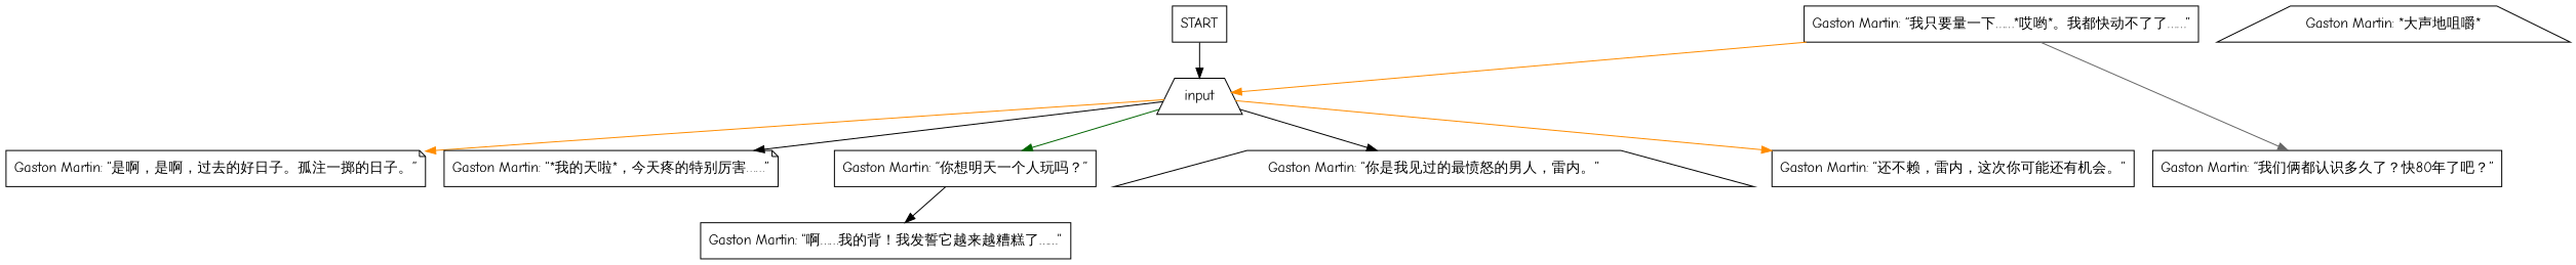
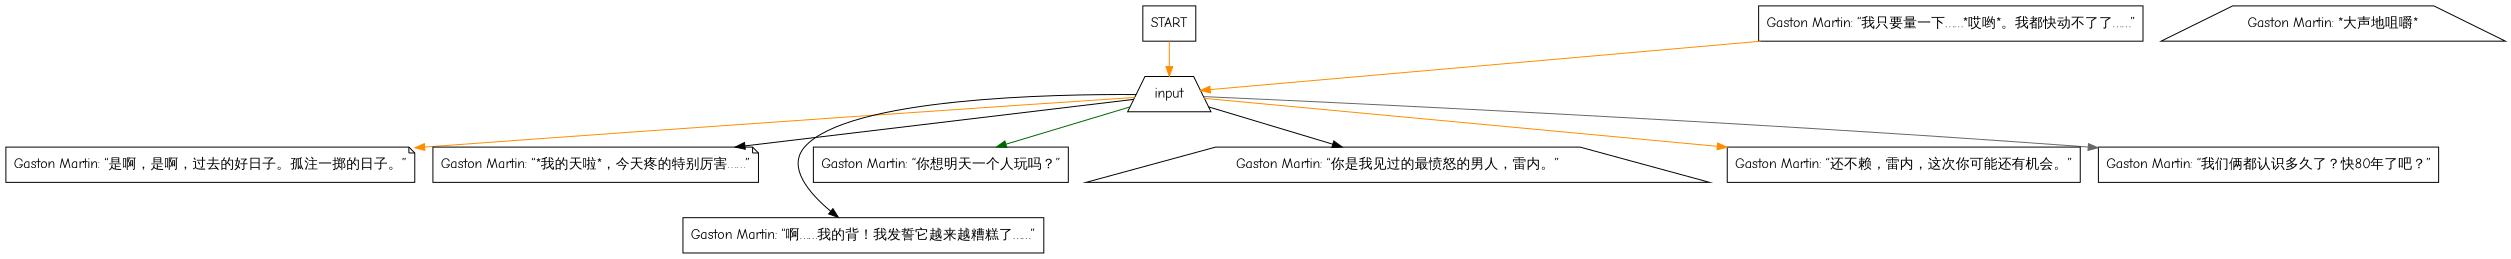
  digraph {
    fontname="Comic Neue"
    node [fontname="Comic Neue" shape=box]
    edge [color=black fontname="Comic Neue"]
    n1 [label=START]
    n2 [label=input shape=trapezium]
    n3 [label="Gaston Martin: “是啊，是啊，过去的好日子。孤注一掷的日子。”" shape=note]
    n4 [label="Gaston Martin: “*我的天啦*，今天疼的特别厉害……”" shape=note]
    n5 [label="Gaston Martin: “啊……我的背！我发誓它越来越糟糕了……”"]
    n6 [label="Gaston Martin: “你想明天一个人玩吗？”"]
    n7 [label="Gaston Martin: “你是我见过的最愤怒的男人，雷内。”" shape=trapezium]
    n8 [label="Gaston Martin: “我们俩都认识多久了？快80年了吧？”"]
    n9 [label="Gaston Martin: “还不赖，雷内，这次你可能还有机会。”"]
    n10 [label="Gaston Martin: “我只要量一下……*哎哟*。我都快动不了了……”"]
    n11 [label="Gaston Martin: *大声地咀嚼*" shape=trapezium]
-   n1 -> n2
+   n1 -> n2 [color=darkorange]
    n2 -> n3 [color=darkorange]
    n2 -> n4
-   n6 -> n5
+   n2 -> n5
    n2 -> n6 [color=darkgreen]
    n2 -> n7
-   n10 -> n8 [color=gray40]
+   n2 -> n8 [color=gray40]
    n2 -> n9 [color=darkorange]
    n10 -> n2 [color=darkorange]
  }
